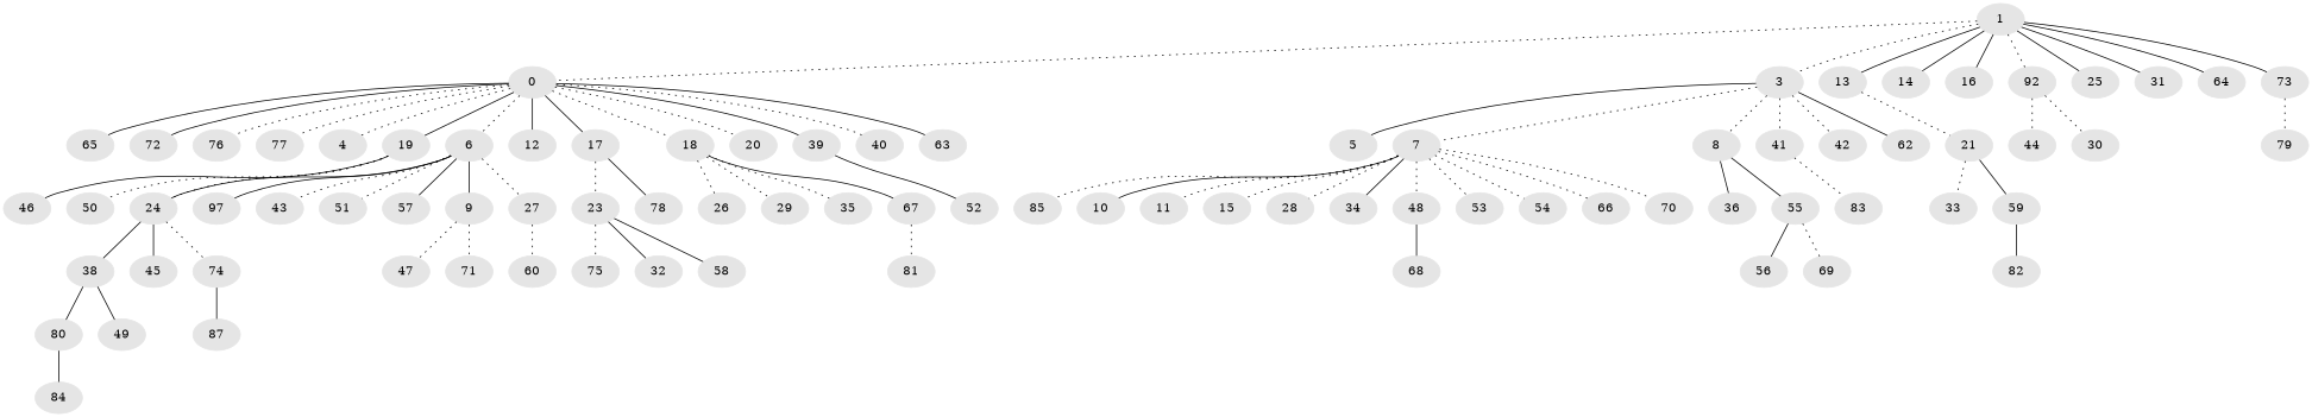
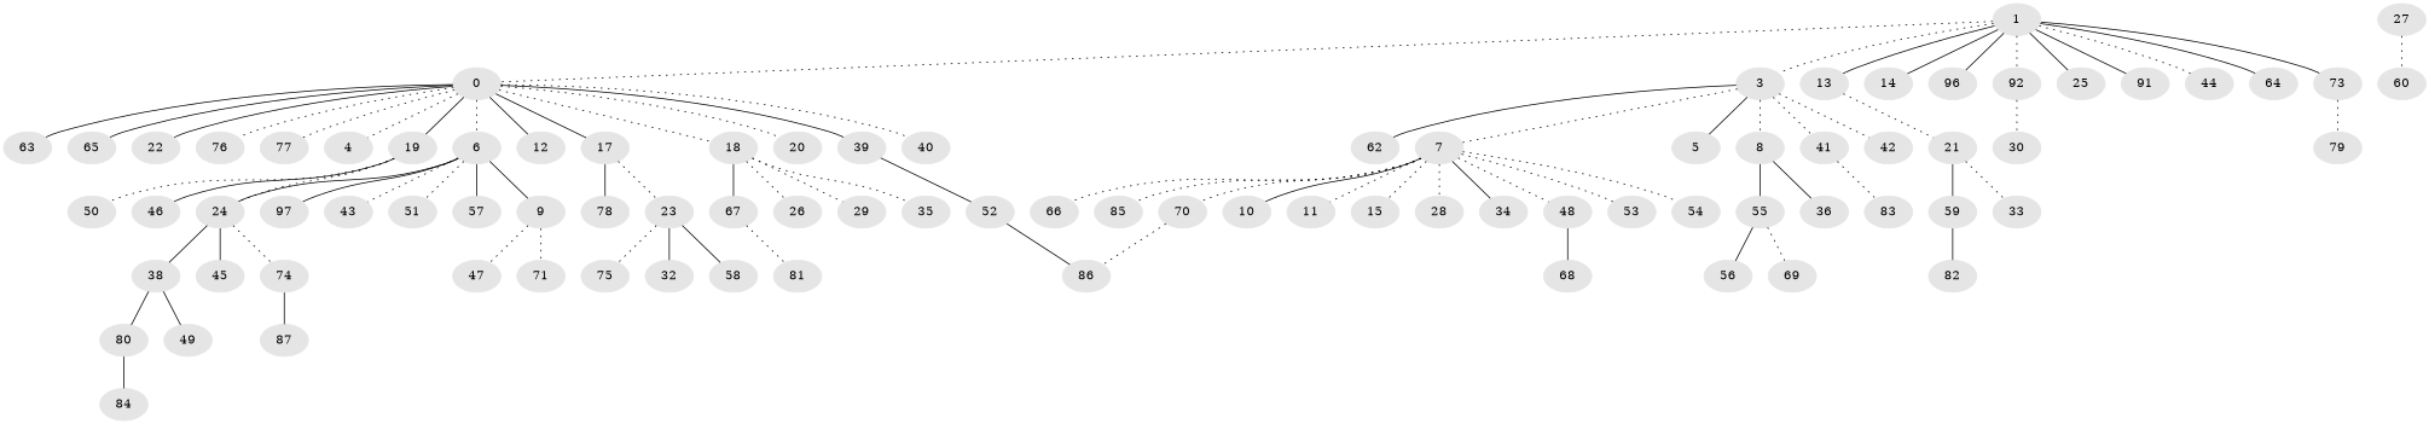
  graph {
    node [color=gray90 style=filled]
    edge [style=dotted]
    n1 [label=0]
    1
    3
    13
    14
-   16
+   16 [label=96]
    n7 [label=92]
    25
-   31
+   31 [label=91]
    44
    64
    73
    4
    6
    12
    17
    18
    19
    20
    39
    40
    63
    65
-   72
+   72 [label=22]
    76
    77
    5
    7
    8
    41
    42
    62
    21
    30
    79
    9
    24
    27
    n39 [label=97]
    43
    51
    57
    23
    78
    26
    29
    35
    67
    46
    50
    52
    10
    11
    15
    28
    34
    48
    53
    54
    66
    70
    85
    36
    55
    83
    47
    71
    38
    45
    74
    60
    68
+   86
    56
    69
    33
    59
    32
    58
    75
    81
    82
    49
    80
    87
    84
    n1 -- 4
    n1 -- 6
    n1 -- 12 [style=solid]
    n1 -- 17 [style=solid]
    n1 -- 18
    n1 -- 19 [style=solid]
    n1 -- 20
    n1 -- 39 [style=solid]
    n1 -- 40
    n1 -- 63 [style=solid]
    n1 -- 65 [style=solid]
    n1 -- 72 [style=solid]
    n1 -- 76
    n1 -- 77
    1 -- n1
    1 -- 3
    1 -- 13 [style=solid]
    1 -- 14 [style=solid]
    1 -- 16 [style=solid]
    1 -- n7
    1 -- 25 [style=solid]
    1 -- 31 [style=solid]
-   n7 -- 44
+   1 -- 44
    1 -- 64 [style=solid]
    1 -- 73 [style=solid]
    3 -- 5 [style=solid]
    3 -- 7
    3 -- 8
    3 -- 41
    3 -- 42
    3 -- 62 [style=solid]
    13 -- 21
    n7 -- 30
    73 -- 79
    6 -- 9 [style=solid]
    6 -- 24 [style=solid]
-   6 -- 27
    6 -- n39 [style=solid]
    6 -- 43
    6 -- 51
    6 -- 57 [style=solid]
    17 -- 23
    17 -- 78 [style=solid]
    18 -- 26
    18 -- 29
    18 -- 35
    18 -- 67 [style=solid]
    19 -- 24
    19 -- 46 [style=solid]
    19 -- 50
    39 -- 52 [style=solid]
    7 -- 10 [style=solid]
    7 -- 11
    7 -- 15
    7 -- 28
    7 -- 34 [style=solid]
    7 -- 48
    7 -- 53
    7 -- 54
    7 -- 66
    7 -- 70
    7 -- 85
    8 -- 36 [style=solid]
    8 -- 55 [style=solid]
    41 -- 83
    21 -- 33
    21 -- 59 [style=solid]
    9 -- 47
    9 -- 71
    24 -- 38 [style=solid]
    24 -- 45 [style=solid]
    24 -- 74
    27 -- 60
    23 -- 32 [style=solid]
    23 -- 58 [style=solid]
    23 -- 75
    67 -- 81
+   52 -- 86 [style=solid]
    48 -- 68 [style=solid]
+   70 -- 86
    55 -- 56 [style=solid]
    55 -- 69
    38 -- 49 [style=solid]
    38 -- 80 [style=solid]
    74 -- 87 [style=solid]
    59 -- 82 [style=solid]
    80 -- 84 [style=solid]
  }
